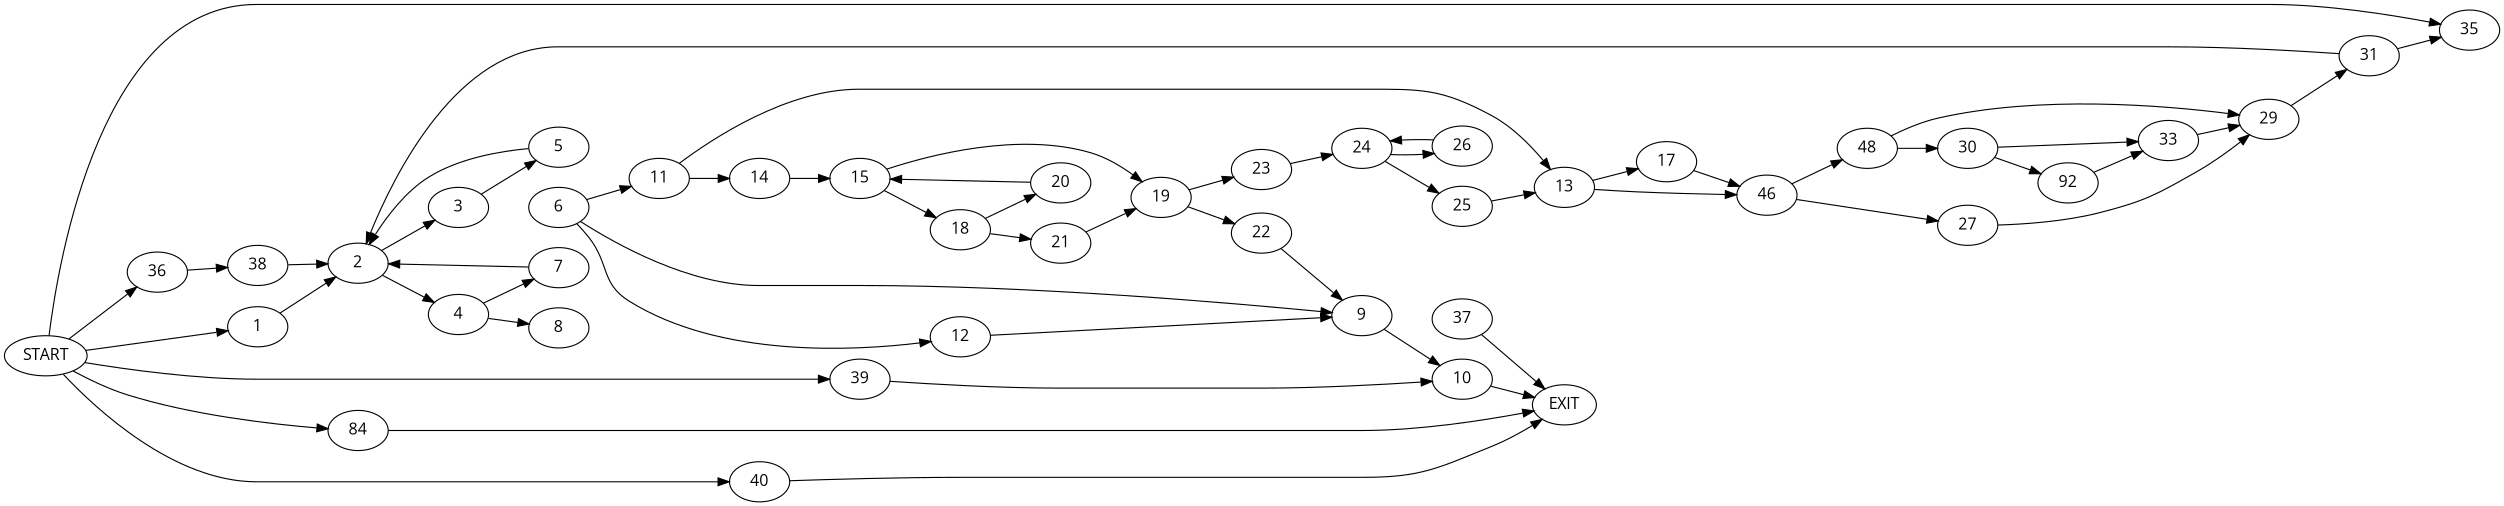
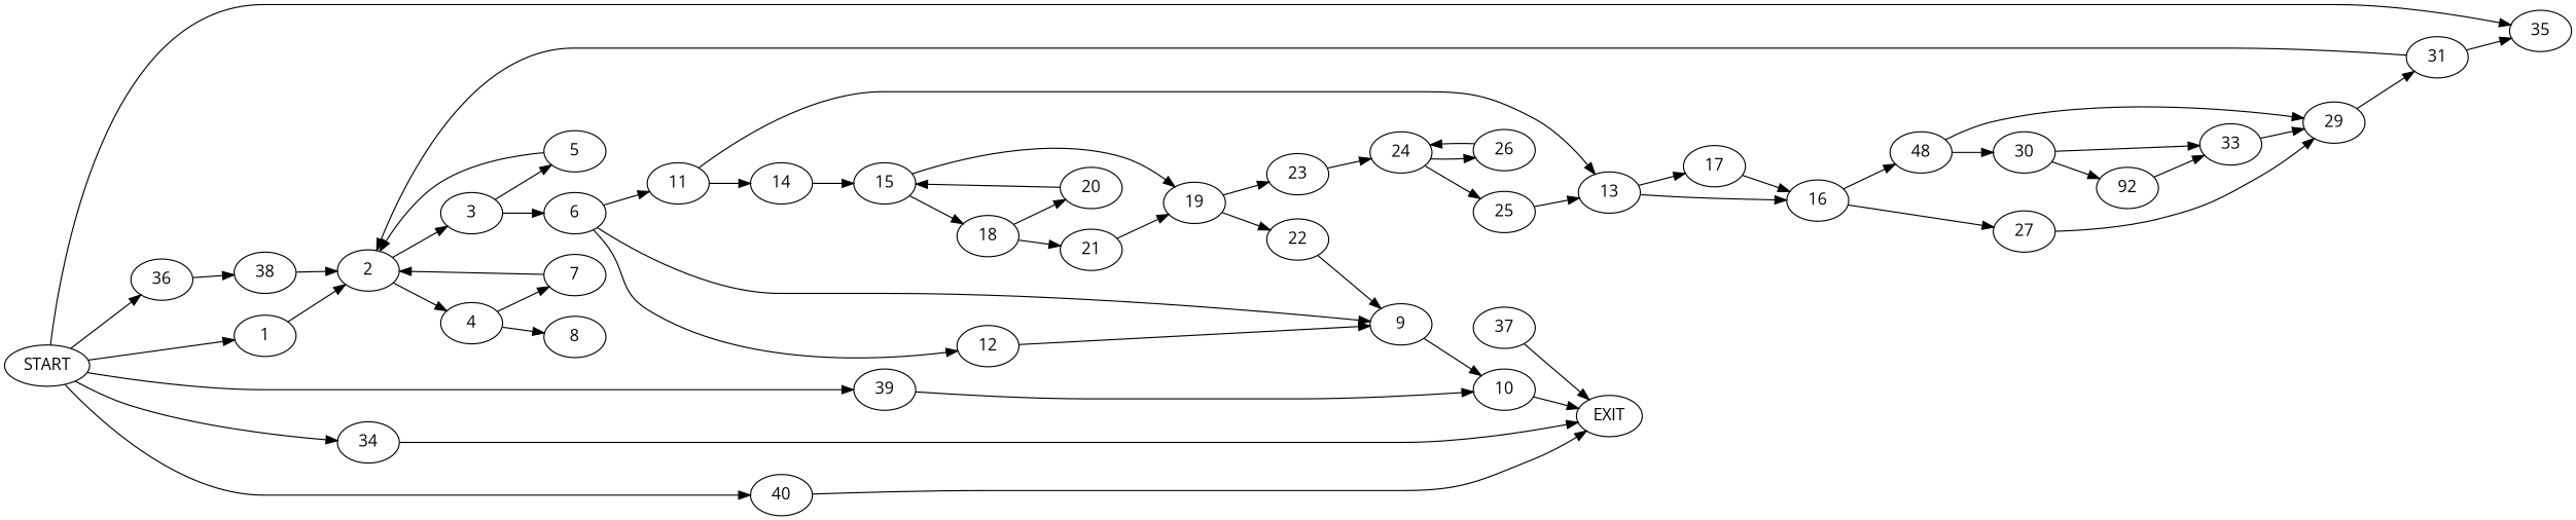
  digraph {
    fontname="Open Sans"
    rankdir=LR
    node [fontname="Open Sans"]
    edge [fontname="Open Sans"]
    n1 [label=START]
    1
-   34 [label=84]
+   34
    35
    36
    39
    40
    2
    n9 [label=EXIT]
    38
    10
    3
    4
    5
    6
    7
    8
    11
    12
    9
    13
    14
-   16 [label=46]
+   16
    17
    15
    27
    n27 [label=48]
    18
    19
    20
    21
    22
    23
    29
    30
    24
    25
    26
    31
    n40 [label=92]
    33
    37
    n1 -> 1
    n1 -> 34
    n1 -> 35
    n1 -> 36
    n1 -> 39
    n1 -> 40
    1 -> 2
    34 -> n9
    36 -> 38
    39 -> 10
    40 -> n9
    2 -> 3
    2 -> 4
    38 -> 2
    10 -> n9
    3 -> 5
+   3 -> 6
    4 -> 7
    4 -> 8
    5 -> 2
    6 -> 11
    6 -> 12
    6 -> 9
    7 -> 2
    11 -> 13
    11 -> 14
    12 -> 9
    9 -> 10
    13 -> 16
    13 -> 17
    14 -> 15
    16 -> 27
    16 -> n27
    17 -> 16
    15 -> 18
    15 -> 19
    27 -> 29
    n27 -> 29
    n27 -> 30
    18 -> 20
    18 -> 21
    19 -> 22
    19 -> 23
    20 -> 15
    21 -> 19
    22 -> 9
    23 -> 24
    29 -> 31
    30 -> n40
    30 -> 33
    24 -> 25
    24 -> 26
    25 -> 13
    26 -> 24
    31 -> 35
    31 -> 2
    n40 -> 33
    33 -> 29
    37 -> n9
  }
